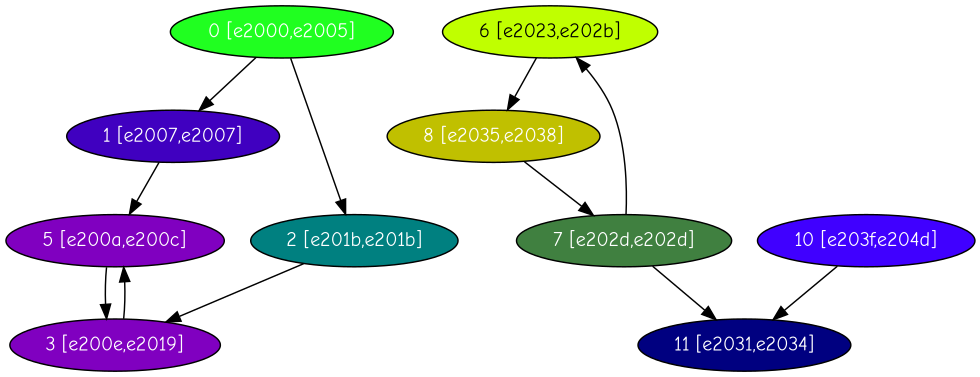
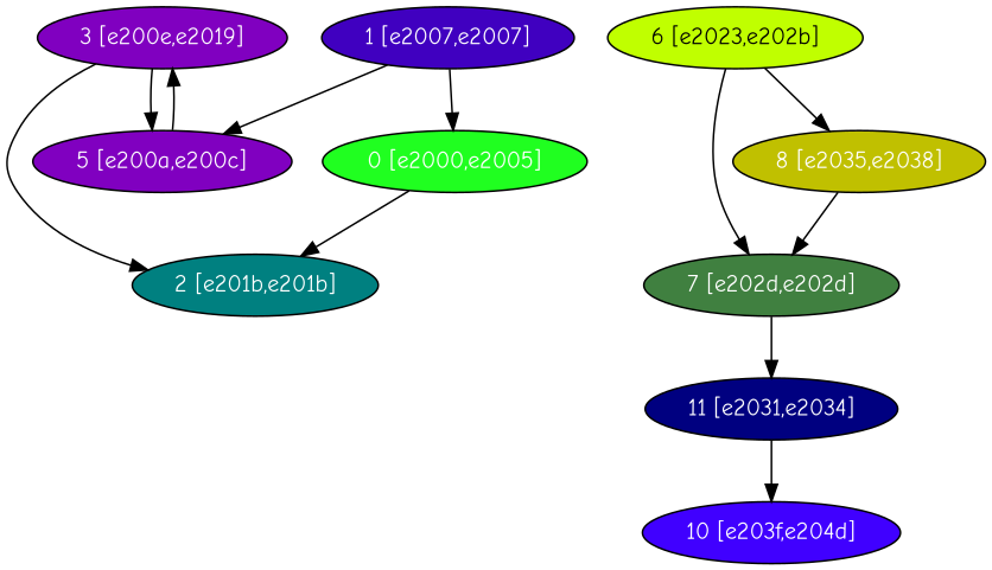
  digraph {
    fontname="Comic Neue"
    node [fillcolor="#8000C0" fontcolor="#ffffff" fontname="Comic Neue" shape=oval style=filled]
    edge [fontname="Comic Neue"]
    n1 [fillcolor="#20FF20" label="0 [e2000,e2005]"]
    n2 [fillcolor="#4000C0" label="1 [e2007,e2007]"]
    n3 [fillcolor="#008080" label="2 [e201b,e201b]"]
    n4 [label="5 [e200a,e200c]"]
    n5 [label="3 [e200e,e2019]"]
    n6 [fillcolor="#C0FF00" fontcolor="#000000" label="6 [e2023,e202b]"]
    n7 [fillcolor="#408040" label="7 [e202d,e202d]"]
    n8 [fillcolor="#C0C000" label="8 [e2035,e2038]"]
    n9 [fillcolor="#000080" label="11 [e2031,e2034]"]
    n10 [fillcolor="#4000FF" label="10 [e203f,e204d]"]
-   n1 -> n2
+   n2 -> n1
    n1 -> n3
    n2 -> n4
    n4 -> n5
-   n3 -> n5
+   n5 -> n3
    n5 -> n4
-   n7 -> n6
+   n6 -> n7
    n6 -> n8
    n7 -> n9
    n8 -> n7
-   n10 -> n9
+   n9 -> n10
  }
